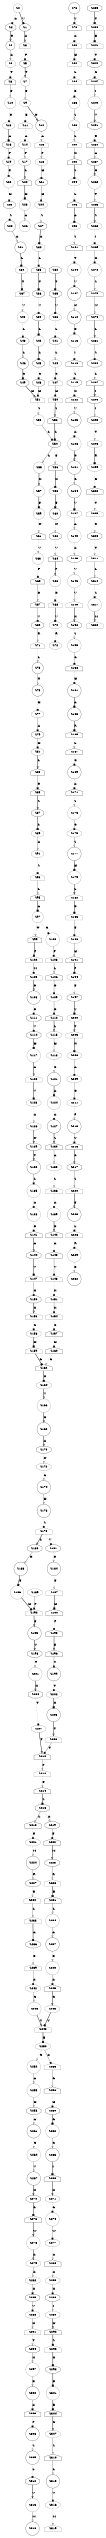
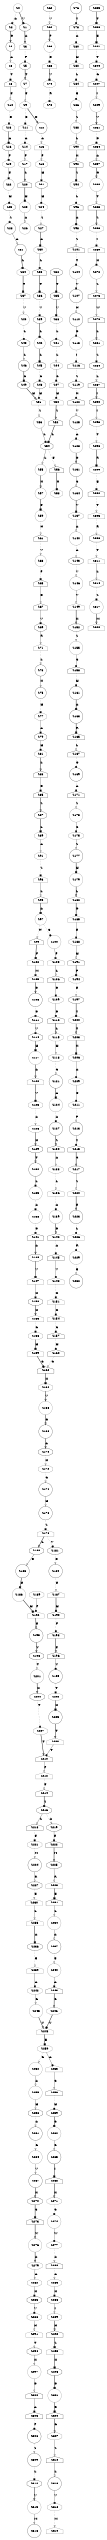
  strict digraph {
    node [color=gray40 shape=octagon]
    edge [arrowhead=box style=dotted]
    S0 [shape=circle]
    S1 [color=black]
    S2 [color=black]
    S3 [shape=house]
    S4 [color=black shape=circle]
    S5 [color=black]
    S6
    S7 [shape=circle]
    S8 [color=black shape=house]
    S9
    S10 [shape=circle]
    S11 [shape=house]
    S12 [color=black shape=circle]
    S13
    S14
    S15 [shape=house]
    S16 [color=black]
    S17
    S18
    S19
    S20 [color=black shape=house]
    S21 [color=black]
    S22 [shape=circle]
    S23 [shape=circle]
    S24
    S25 [color=black]
    S26 [shape=circle]
    S27 [color=black]
    S28 [color=black shape=circle]
    S30
    S31 [color=black shape=circle]
    S33 [color=black shape=house]
    S34
    S32 [color=black]
    S35 [color=black]
    S36 [color=black]
    S37 [shape=house]
    S38
    S39 [color=black]
    S40 [shape=circle]
    S41 [color=black]
    S42 [shape=circle]
    S43 [color=black]
    S44
    S45 [color=black]
    S46 [color=black shape=circle]
    S47 [shape=house]
    S48 [color=black]
    S49 [color=black]
    S50 [shape=house]
    S51 [shape=house]
    S52 [color=black shape=house]
    S53 [shape=circle]
    S54 [color=black]
    S55 [shape=circle]
    S56 [color=black shape=house]
    S57 [shape=circle]
    S58
    S59 [shape=circle]
-   S60 [color=black shape=circle]
    S61 [color=black shape=house]
    S62 [color=black]
    S63 [shape=circle]
    S64 [color=black shape=house]
    S65 [color=black shape=house]
    S66 [shape=circle]
    S67 [color=black shape=house]
    S68 [shape=house]
    S69 [color=black]
    S70
    S71 [shape=house]
    S72
    S73 [color=black shape=circle]
    S75 [color=black shape=circle]
    S77
    S76 [color=black shape=circle]
    S78 [color=black shape=house]
    S79 [color=black]
    S80 [shape=house]
    S81
    S82 [shape=house]
    S83 [color=black shape=house]
    S84 [shape=house]
    S85 [color=black shape=house]
    S86 [shape=circle]
    S87 [color=black]
    S88 [shape=circle]
    S89
    S90 [shape=house]
    S91
    S92 [color=black shape=house]
    S93 [shape=house]
    S94
    S95 [color=black shape=house]
    S96 [color=black shape=house]
    S97 [shape=circle]
    S98
    S99 [color=black shape=house]
    S100 [shape=circle]
    S101 [color=black shape=house]
    S102 [shape=house]
    S103 [shape=house]
    S104 [shape=circle]
    S105 [shape=house]
    S106 [color=black shape=house]
    S107 [color=black shape=circle]
    S108 [color=black shape=circle]
    S109
    S110 [color=black shape=circle]
    S111 [color=black]
    S112 [color=black shape=house]
    S113 [shape=circle]
    S114 [color=black]
    S115
    S116 [color=black shape=house]
    S117 [shape=circle]
    S118
    S119 [color=black]
    S120 [shape=house]
    S121 [color=black shape=circle]
    S122 [color=black shape=house]
    S123
    S124 [shape=circle]
    S125 [color=black shape=circle]
    S126
    S127 [color=black shape=circle]
    S128 [shape=circle]
    S129 [color=black]
    S130 [color=black shape=house]
    S131 [color=black shape=circle]
    S132 [color=black shape=circle]
    S133
    S134 [color=black shape=circle]
    S135 [shape=circle]
    S136 [shape=house]
    S137
    S138 [shape=circle]
    S139 [shape=circle]
    S140 [shape=circle]
    S141 [color=black shape=house]
    S142 [color=black shape=house]
    S143 [color=black]
    S144 [color=black]
    S145 [color=black shape=house]
    S146 [shape=circle]
    S147 [shape=house]
    S148 [shape=house]
    S149 [shape=house]
    S150 [color=black]
    S151 [shape=house]
    S152 [color=black]
    S153 [shape=house]
    S154 [shape=house]
    S155 [shape=circle]
    S156
    S157 [color=black shape=house]
    S158 [color=black shape=house]
    S159 [shape=house]
    S160 [color=black shape=house]
    S161 [color=black shape=circle]
    S162 [color=black shape=house]
    S163 [color=black shape=circle]
    S164
    S165 [color=black shape=house]
    S166 [shape=circle]
    S167 [color=black shape=house]
    S168 [color=black shape=circle]
    S169 [color=black shape=circle]
    S170 [color=black]
    S171 [color=black shape=house]
    S172
    S173 [shape=circle]
    S174 [color=black shape=circle]
    S175
    S176 [color=black shape=circle]
    S177 [color=black shape=circle]
    S178 [shape=house]
    S179 [shape=circle]
    S180 [color=black]
    S181 [color=black]
    S182 [shape=house]
    S183 [color=black shape=circle]
    S184 [color=black shape=circle]
    S185 [shape=house]
    S186 [shape=circle]
    S187 [shape=house]
    S188
    S192 [shape=house]
    S190 [color=black shape=house]
    S191 [color=black shape=house]
    S189
    S193 [color=black shape=house]
    S194
    S195 [color=black shape=circle]
    S196 [color=black shape=house]
    S197 [color=black]
    S198 [color=black]
    S199 [color=black shape=circle]
    S200
    S201 [shape=circle]
    S202
    S203 [shape=house]
    S204 [color=black]
    S205 [color=black shape=circle]
    S206
    S207
    S208 [shape=house]
    S209
    S210 [color=black shape=house]
    S211
    S212 [shape=house]
    S213 [color=black shape=circle]
    S214 [color=black shape=house]
    S215 [color=black shape=house]
    S216 [color=black]
    S217 [color=black]
    S218 [color=black shape=house]
    S219 [color=black]
    S220 [shape=house]
    S221
    S222 [color=black shape=house]
    S223 [color=black shape=circle]
    S224 [color=black shape=circle]
    S225 [color=black]
    S226 [shape=house]
    S227 [color=black]
    S228 [shape=house]
    S229 [shape=circle]
    S230 [shape=house]
    S231 [color=black shape=house]
    S232 [color=black shape=circle]
    S233 [shape=house]
    S234 [shape=circle]
    S236 [color=black]
    S237 [color=black shape=circle]
    S235 [color=black]
    S238 [shape=house]
    S239 [shape=house]
    S240 [shape=circle]
    S241 [shape=house]
    S242
    S243 [color=black shape=house]
    n243 [color=black label=S844]
    S245 [shape=circle]
    S246
    S247 [color=black shape=house]
    S248 [shape=house]
    S249 [shape=circle]
    S250
    S251 [color=black]
    S252 [shape=circle]
    S253 [shape=house]
    S254 [color=black shape=house]
    S255 [shape=circle]
    S256 [color=black shape=house]
    S257 [color=black]
    S258 [color=black]
    S259 [color=black]
    S260 [shape=circle]
    S261 [color=black shape=circle]
    S262 [shape=circle]
    S263 [color=black shape=house]
    S264 [shape=circle]
    S265 [color=black shape=circle]
    S266
    S267 [color=black shape=circle]
    S268 [color=black shape=house]
    S269 [shape=house]
    S270 [color=black]
    S271
    S272 [shape=circle]
    S273 [color=black shape=house]
    S274 [shape=circle]
    S275 [color=black shape=house]
    S276 [shape=circle]
    S277
    S278 [color=black shape=house]
    S279
    S280 [color=black shape=house]
    S281
    S282
    S283
    S284 [color=black]
    S285 [color=black]
    S286 [color=black]
    S287 [color=black shape=house]
    S288
    S289
    S290 [color=black]
    S291 [shape=house]
    S292 [color=black shape=house]
    S293 [color=black]
    S294 [color=black]
    S295 [shape=house]
    S296
    S297 [shape=circle]
    S298 [color=black]
    S299
-   S300 [color=black shape=circle]
+   S300 [color=black shape=house]
    S301 [shape=circle]
    S302 [color=black shape=house]
    S303 [color=black shape=house]
    S304 [color=black shape=house]
    S305 [shape=house]
    S306 [color=black shape=circle]
    S307
    S308 [color=black]
    S309 [color=black shape=circle]
    S310 [color=black shape=house]
    S311 [shape=house]
    S312 [color=black]
    S313 [color=black shape=circle]
    S314 [color=black]
    S315 [shape=circle]
    S316
    S317 [shape=circle]
    S318 [color=black shape=circle]
    S319 [shape=house]
    S320 [shape=house]
    S0 -> S1 [label=V style=bold]
    S0 -> S2 [label=A]
    S1 -> S3 [arrowhead=onormal label=A style=bold]
    S2 -> S4 [arrowhead=onormal label=D style=bold]
    S3 -> S5 [label=P]
    S4 -> S6 [arrowhead=onormal label=A style=solid]
    S5 -> S7 [arrowhead=onormal label=T style=bold]
    S6 -> S8 [label=T]
    S7 -> S9 [arrowhead=onormal label=F style=solid]
    S8 -> S10 [arrowhead=onormal label=F style=solid]
    S9 -> S11 [label=E]
    S9 -> S12 [arrowhead=onormal label=D style=bold]
    S10 -> S13 [label=D]
    S11 -> S14 [label=A]
    S12 -> S15 [arrowhead=onormal label=A]
    S13 -> S16 [label=A style=bold]
    S14 -> S17 [arrowhead=onormal label=P style=solid]
    S15 -> S18 [arrowhead=onormal label=P style=solid]
    S16 -> S19 [label=P style=solid]
    S17 -> S20 [arrowhead=onormal label=L style=bold]
    S18 -> S21 [label=H style=solid]
    S19 -> S22 [label=F style=solid]
    S20 -> S23 [label=H style=bold]
    S21 -> S24 [label=H style=solid]
    S22 -> S25 [label=H]
    S23 -> S26 [arrowhead=onormal label=A style=solid]
    S24 -> S27 [arrowhead=onormal label=S]
    S25 -> S28 [label=S]
    S27 -> S30 [label=A style=bold]
    S28 -> S31 [arrowhead=onormal label=A style=solid]
    S30 -> S33 [label=L style=solid]
    S31 -> S34 [label=L style=bold]
    S33 -> S36 [label=T style=bold]
    S34 -> S37 [label=T style=bold]
    S32 -> S35 [label=T style=bold]
    S35 -> S38 [label=V style=bold]
    S36 -> S39 [label=V]
    S37 -> S40 [arrowhead=onormal label=V]
    S38 -> S41 [label=L]
    S39 -> S42 [label=L style=bold]
    S40 -> S43 [label=L]
    S41 -> S44 [arrowhead=onormal label=L]
    S42 -> S45 [label=L style=bold]
    S43 -> S46 [arrowhead=onormal label=L style=solid]
    S44 -> S47 [label=C style=solid]
    S45 -> S48 [label=C]
    S46 -> S49 [label=C style=bold]
    S47 -> S50 [label=H style=solid]
    S48 -> S51 [label=H style=solid]
    S49 -> S51 [arrowhead=onormal label=H style=bold]
    S50 -> S52 [arrowhead=onormal label=S style=bold]
    S51 -> S53 [arrowhead=onormal label=S]
    S52 -> S54 [label=L style=bold]
    S53 -> S54 [label=L style=solid]
    S54 -> S55 [arrowhead=onormal label=L style=solid]
    S54 -> S56 [arrowhead=onormal label=F]
    S55 -> S57 [arrowhead=onormal label=K style=bold]
    S56 -> S58 [label=K style=bold]
    S57 -> S59 [label=F style=bold]
-   S58 -> S60 [label=F style=bold]
    S59 -> S61 [arrowhead=onormal label=N]
-   S60 -> S62 [arrowhead=onormal label=N]
    S61 -> S63 [arrowhead=onormal label=V]
    S62 -> S64 [arrowhead=onormal label=V]
    S63 -> S65 [label=P]
    S64 -> S66 [arrowhead=onormal label=P style=bold]
    S65 -> S67 [arrowhead=onormal label=D style=solid]
    S66 -> S68 [label=D]
    S67 -> S69 [label=V style=solid]
    S68 -> S70 [label=V style=bold]
    S69 -> S71 [arrowhead=onormal label=R style=solid]
    S70 -> S72 [label=R]
    S71 -> S73 [arrowhead=onormal label=L]
    S73 -> S75 [arrowhead=onormal label=K style=solid]
    S75 -> S77 [label=H]
    S77 -> S79 [label=A style=solid]
    S76 -> S78 [label=Y style=solid]
    S78 -> S80 [label=A]
    S79 -> S81 [label=H style=solid]
    S80 -> S82 [label=H style=solid]
    S81 -> S83 [arrowhead=onormal label=L style=bold]
    S82 -> S84 [label=L]
    S83 -> S85 [label=D style=solid]
    S84 -> S86 [label=E]
    S85 -> S87 [arrowhead=onormal label=S style=bold]
    S86 -> S88 [arrowhead=onormal label=S style=solid]
    S87 -> S89 [label=L style=bold]
    S88 -> S90 [arrowhead=onormal label=L style=solid]
    S89 -> S91 [arrowhead=onormal label=A style=solid]
    S90 -> S92 [arrowhead=onormal label=K style=solid]
    S91 -> S93 [label=S]
    S92 -> S94 [label=S style=bold]
    S93 -> S95 [arrowhead=onormal label=L style=solid]
    S94 -> S96 [label=L]
    S95 -> S97 [label=A style=bold]
    S96 -> S98 [label=A style=bold]
    S97 -> S99 [arrowhead=onormal label=N]
    S97 -> S100 [label=G]
    S98 -> S101 [arrowhead=onormal label=S]
    S99 -> S102 [label=P style=bold]
    S100 -> S103 [label=P style=solid]
    S101 -> S104 [label=T]
    S102 -> S105 [label=M style=solid]
    S103 -> S106 [arrowhead=onormal label=L style=solid]
    S104 -> S107 [label=V style=solid]
    S105 -> S108 [arrowhead=onormal label=D style=bold]
    S106 -> S109 [label=D style=solid]
    S107 -> S110 [arrowhead=onormal label=N]
    S108 -> S111 [label=D]
    S109 -> S112 [label=D style=solid]
    S110 -> S113 [label=D style=solid]
    S111 -> S114 [label=V style=solid]
    S112 -> S115 [arrowhead=onormal label=L style=bold]
    S113 -> S116 [label=I]
    S114 -> S117 [label=H style=bold]
    S115 -> S118 [arrowhead=onormal label=H style=solid]
    S116 -> S119 [label=S]
    S117 -> S120 [arrowhead=onormal label=A style=bold]
    S118 -> S121 [arrowhead=onormal label=G]
    S119 -> S122 [label=K]
    S120 -> S123 [label=V style=bold]
    S121 -> S124 [label=A style=bold]
    S122 -> S125 [arrowhead=onormal label=V]
    S123 -> S126 [arrowhead=onormal label=A]
    S124 -> S127 [label=A]
    S125 -> S128 [label=A]
    S126 -> S129 [arrowhead=onormal label=N style=bold]
    S127 -> S130 [arrowhead=onormal label=S style=bold]
    S128 -> S131 [arrowhead=onormal label=D style=bold]
    S129 -> S132 [arrowhead=onormal label=T style=bold]
    S130 -> S133 [arrowhead=onormal label=A style=solid]
    S131 -> S134 [arrowhead=onormal label=G style=solid]
    S132 -> S135 [label=L style=solid]
    S133 -> S136 [arrowhead=onormal label=L]
    S134 -> S137 [label=V style=bold]
    S135 -> S138 [label=A]
    S136 -> S139 [label=A]
    S137 -> S140 [arrowhead=onormal label=A style=solid]
    S138 -> S141 [label=D]
    S139 -> S142 [arrowhead=onormal label=D style=bold]
    S140 -> S143 [arrowhead=onormal label=A]
    S141 -> S144 [arrowhead=onormal label=A style=bold]
    S142 -> S145 [label=A]
    S143 -> S146 [arrowhead=onormal label=V]
    S144 -> S147 [label=V style=bold]
    S145 -> S148 [label=V style=solid]
    S146 -> S149 [arrowhead=onormal label=V style=solid]
    S147 -> S150 [label=K style=solid]
    S148 -> S151 [label=K]
    S149 -> S152 [arrowhead=onormal label=K style=bold]
    S150 -> S153 [arrowhead=onormal label=K style=bold]
    S151 -> S154 [label=K style=solid]
    S152 -> S155 [arrowhead=onormal label=S]
    S153 -> S156 [label=G]
    S154 -> S157 [label=G]
    S155 -> S158 [label=G style=solid]
    S156 -> S159 [label=H style=bold]
    S157 -> S160 [label=H]
    S158 -> S161 [label=H]
    S159 -> S162 [label=G style=bold]
    S160 -> S162 [arrowhead=onormal label=G]
    S161 -> S163 [label=A style=bold]
    S162 -> S164 [label=K style=bold]
    S163 -> S165 [label=R style=bold]
    S164 -> S166 [arrowhead=onormal label=V style=bold]
    S165 -> S167 [arrowhead=onormal label=L]
    S166 -> S168 [arrowhead=onormal label=Q style=bold]
    S167 -> S169 [label=Q]
    S168 -> S170 [arrowhead=onormal label=A style=bold]
    S169 -> S171 [label=A]
    S170 -> S172 [arrowhead=onormal label=N]
    S171 -> S173 [arrowhead=onormal label=S]
    S172 -> S174 [arrowhead=onormal label=G]
    S173 -> S175 [label=G style=solid]
    S174 -> S176 [arrowhead=onormal label=H style=solid]
    S175 -> S177 [arrowhead=onormal label=S style=solid]
    S176 -> S178 [label=S]
    S177 -> S179 [label=H style=bold]
    S178 -> S180 [arrowhead=onormal label=L style=bold]
    S178 -> S181 [label=V]
    S179 -> S182 [arrowhead=onormal label=L style=bold]
    S180 -> S183 [arrowhead=onormal label=D style=solid]
    S181 -> S184 [arrowhead=onormal label=D]
    S182 -> S185 [label=D style=bold]
    S183 -> S186 [label=F style=bold]
    S184 -> S187 [arrowhead=onormal label=F]
    S185 -> S188 [label=F style=solid]
    S186 -> S192 [label=H style=bold]
    S187 -> S190 [label=H style=bold]
    S188 -> S191 [arrowhead=onormal label=H style=solid]
    S192 -> S195 [arrowhead=onormal label=F style=bold]
    S190 -> S193 [label=P]
    S191 -> S194 [label=P style=bold]
    S189 -> S192 [label=P style=solid]
    S193 -> S196 [arrowhead=onormal label=F style=bold]
    S194 -> S197 [arrowhead=onormal label=F]
    S195 -> S198 [arrowhead=onormal label=Y style=bold]
    S196 -> S199 [label=Y style=solid]
    S197 -> S200 [label=Y style=bold]
    S198 -> S201 [arrowhead=onormal label=T]
    S199 -> S202 [label=T]
    S200 -> S203 [arrowhead=onormal label=T style=bold]
    S201 -> S204 [arrowhead=onormal label=K style=bold]
    S202 -> S205 [label=K style=bold]
    S203 -> S206 [label=K style=bold]
    S204 -> S207 [label=T]
    S205 -> S208 [arrowhead=onormal label=T style=bold]
    S206 -> S209 [label=A style=solid]
    S207 -> S210 [arrowhead=onormal label=T style=bold]
    S208 -> S210 [label=T style=solid]
    S209 -> S211 [label=Q style=solid]
    S210 -> S212 [arrowhead=onormal label=P style=solid]
    S211 -> S213 [arrowhead=onormal label=P]
    S212 -> S214 [arrowhead=onormal label=F]
    S213 -> S215 [label=Y style=solid]
    S214 -> S216 [label=S style=bold]
    S215 -> S217 [arrowhead=onormal label=C style=bold]
    S216 -> S218 [arrowhead=onormal label=L style=solid]
    S216 -> S219 [arrowhead=onormal label=A]
    S217 -> S220 [arrowhead=onormal label=S style=solid]
    S218 -> S221 [label=F]
    S219 -> S222 [label=F style=solid]
    S220 -> S223 [arrowhead=onormal label=F style=bold]
    S221 -> S224 [arrowhead=onormal label=M]
    S222 -> S225 [arrowhead=onormal label=M style=bold]
    S223 -> S226 [label=L]
    S224 -> S227 [arrowhead=onormal label=R style=solid]
    S225 -> S228 [arrowhead=onormal label=R style=solid]
    S226 -> S229 [label=R]
    S227 -> S230 [arrowhead=onormal label=E]
    S228 -> S231 [label=E style=bold]
    S229 -> S232 [arrowhead=onormal label=E]
    S230 -> S233 [arrowhead=onormal label=L style=solid]
    S231 -> S234 [arrowhead=onormal label=L style=solid]
    S233 -> S236 [label=A style=bold]
    S234 -> S237 [arrowhead=onormal label=A style=solid]
    S236 -> S239 [arrowhead=onormal label=E]
    S237 -> S240 [arrowhead=onormal label=E]
    S235 -> S238 [label=T style=bold]
    S238 -> S241 [label=E style=bold]
    S239 -> S242 [label=A style=solid]
    S240 -> S243 [label=A style=solid]
    S241 -> n243 [label=T]
    S242 -> S245 [arrowhead=onormal label=G style=solid]
    S243 -> S246 [arrowhead=onormal label=G style=bold]
    n243 -> S247 [label=G]
    S245 -> S248 [arrowhead=onormal label=Y style=bold]
    S246 -> S248 [label=Y style=bold]
    S247 -> S249 [arrowhead=onormal label=I style=solid]
    S248 -> S250 [label=E style=bold]
    S249 -> S251 [arrowhead=onormal label=V style=bold]
    S250 -> S252 [arrowhead=onormal label=G]
    S250 -> S253 [label=A style=solid]
    S251 -> S254 [label=D]
    S252 -> S255 [arrowhead=onormal label=A style=solid]
    S253 -> S256 [arrowhead=onormal label=G style=solid]
    S254 -> S257 [arrowhead=onormal label=A style=solid]
    S255 -> S258 [arrowhead=onormal label=H style=solid]
    S256 -> S259 [label=H]
    S257 -> S260 [arrowhead=onormal label=Q style=bold]
    S258 -> S261 [arrowhead=onormal label=A]
    S259 -> S262 [label=G style=bold]
    S260 -> S263 [arrowhead=onormal label=T style=solid]
    S261 -> S264 [arrowhead=onormal label=G]
    S262 -> S265 [arrowhead=onormal label=G style=solid]
    S263 -> S266 [arrowhead=onormal label=S style=bold]
    S264 -> S267 [arrowhead=onormal label=V style=solid]
    S265 -> S268 [label=I style=bold]
    S266 -> S269 [label=I]
    S267 -> S270 [arrowhead=onormal label=K style=bold]
    S268 -> S271 [arrowhead=onormal label=K style=bold]
    S269 -> S272 [label=K style=solid]
    S270 -> S273 [label=G style=bold]
    S271 -> S274 [label=G]
    S272 -> S275 [arrowhead=onormal label=S style=solid]
    S273 -> S276 [arrowhead=onormal label=W style=bold]
    S274 -> S277 [label=W style=solid]
    S275 -> S278 [arrowhead=onormal label=W style=solid]
    S276 -> S279 [arrowhead=onormal label=A style=bold]
    S277 -> S280 [arrowhead=onormal label=A]
    S278 -> S281 [arrowhead=onormal label=L style=bold]
    S279 -> S282 [arrowhead=onormal label=A style=solid]
    S280 -> S283 [arrowhead=onormal label=A]
    S281 -> S284 [label=S style=solid]
    S282 -> S285 [label=K style=solid]
    S283 -> S286 [label=K style=solid]
    S284 -> S287 [arrowhead=onormal label=L]
    S285 -> S288 [label=V style=solid]
    S286 -> S289 [arrowhead=onormal label=I style=solid]
    S287 -> S290 [arrowhead=onormal label=I style=bold]
    S288 -> S291 [arrowhead=onormal label=N style=solid]
    S289 -> S292 [arrowhead=onormal label=N style=bold]
    S290 -> S293 [arrowhead=onormal label=I style=solid]
    S291 -> S294 [arrowhead=onormal label=T]
    S292 -> S295 [label=S style=bold]
    S293 -> S296 [arrowhead=onormal label=T]
    S294 -> S297 [arrowhead=onormal label=K style=solid]
    S295 -> S298 [label=K style=bold]
    S296 -> S299 [label=R style=bold]
    S297 -> S300 [arrowhead=onormal label=D style=solid]
    S298 -> S301 [label=D style=bold]
    S299 -> S302 [label=E]
    S300 -> S303 [label=A style=solid]
    S301 -> S304 [label=E style=bold]
    S302 -> S305 [arrowhead=onormal label=T]
    S303 -> S306 [label=P]
    S304 -> S307 [arrowhead=onormal label=G style=bold]
    S305 -> S308 [arrowhead=onormal label=R]
    S306 -> S309 [arrowhead=onormal label=S]
    S307 -> S310 [arrowhead=onormal label=S style=solid]
    S308 -> S311 [arrowhead=onormal label=T]
    S309 -> S312 [label=L]
    S310 -> S313 [arrowhead=onormal label=L style=solid]
    S311 -> S314 [arrowhead=onormal label=L style=solid]
    S312 -> S315 [arrowhead=onormal label=V style=bold]
    S313 -> S316 [label=V style=solid]
    S314 -> S317 [label=S]
    S315 -> S318 [arrowhead=onormal label=M style=solid]
    S316 -> S319 [arrowhead=onormal label=M]
    S317 -> S320 [arrowhead=onormal label=M style=bold]
  }
